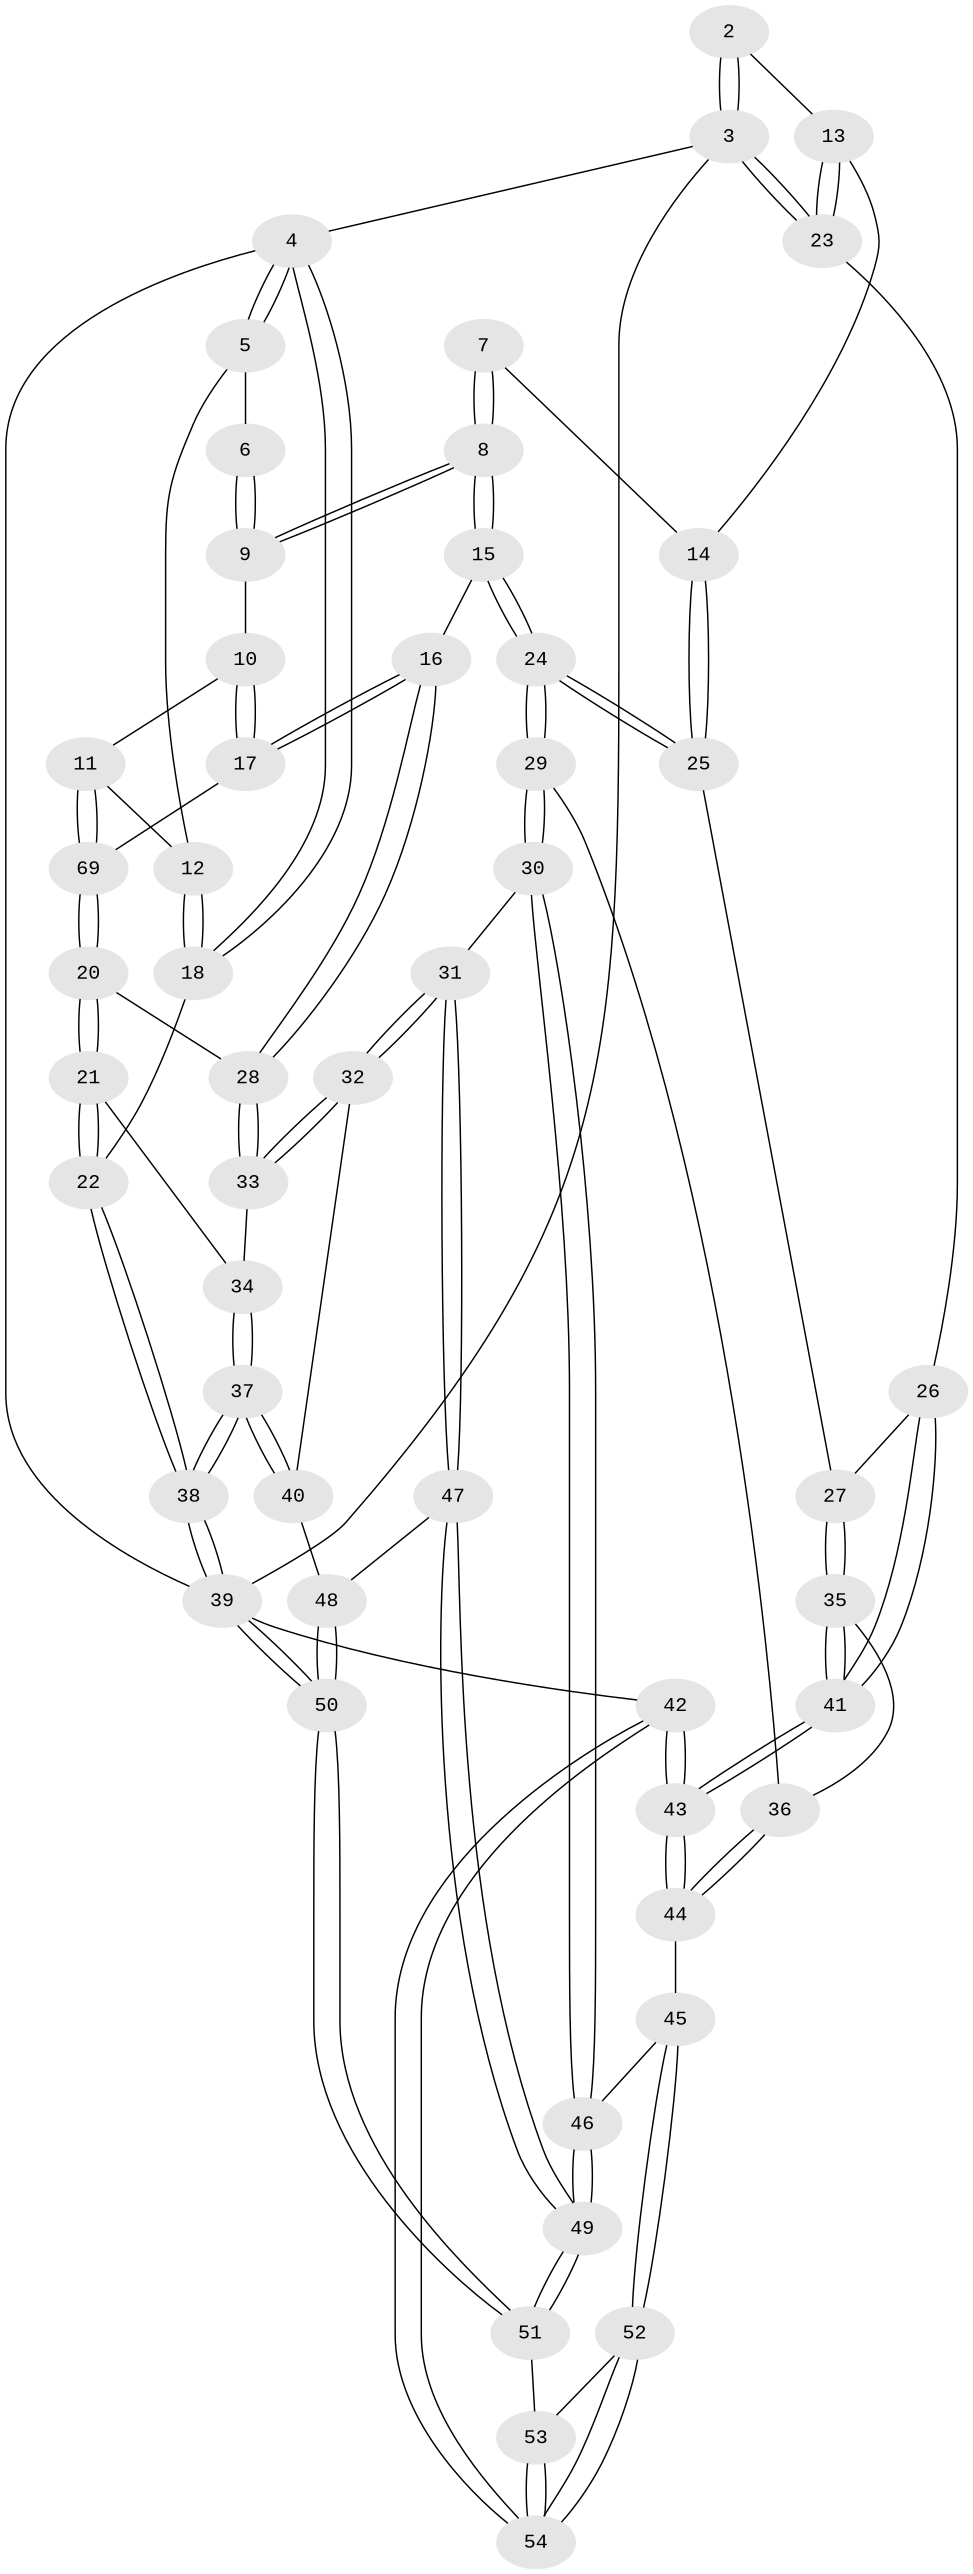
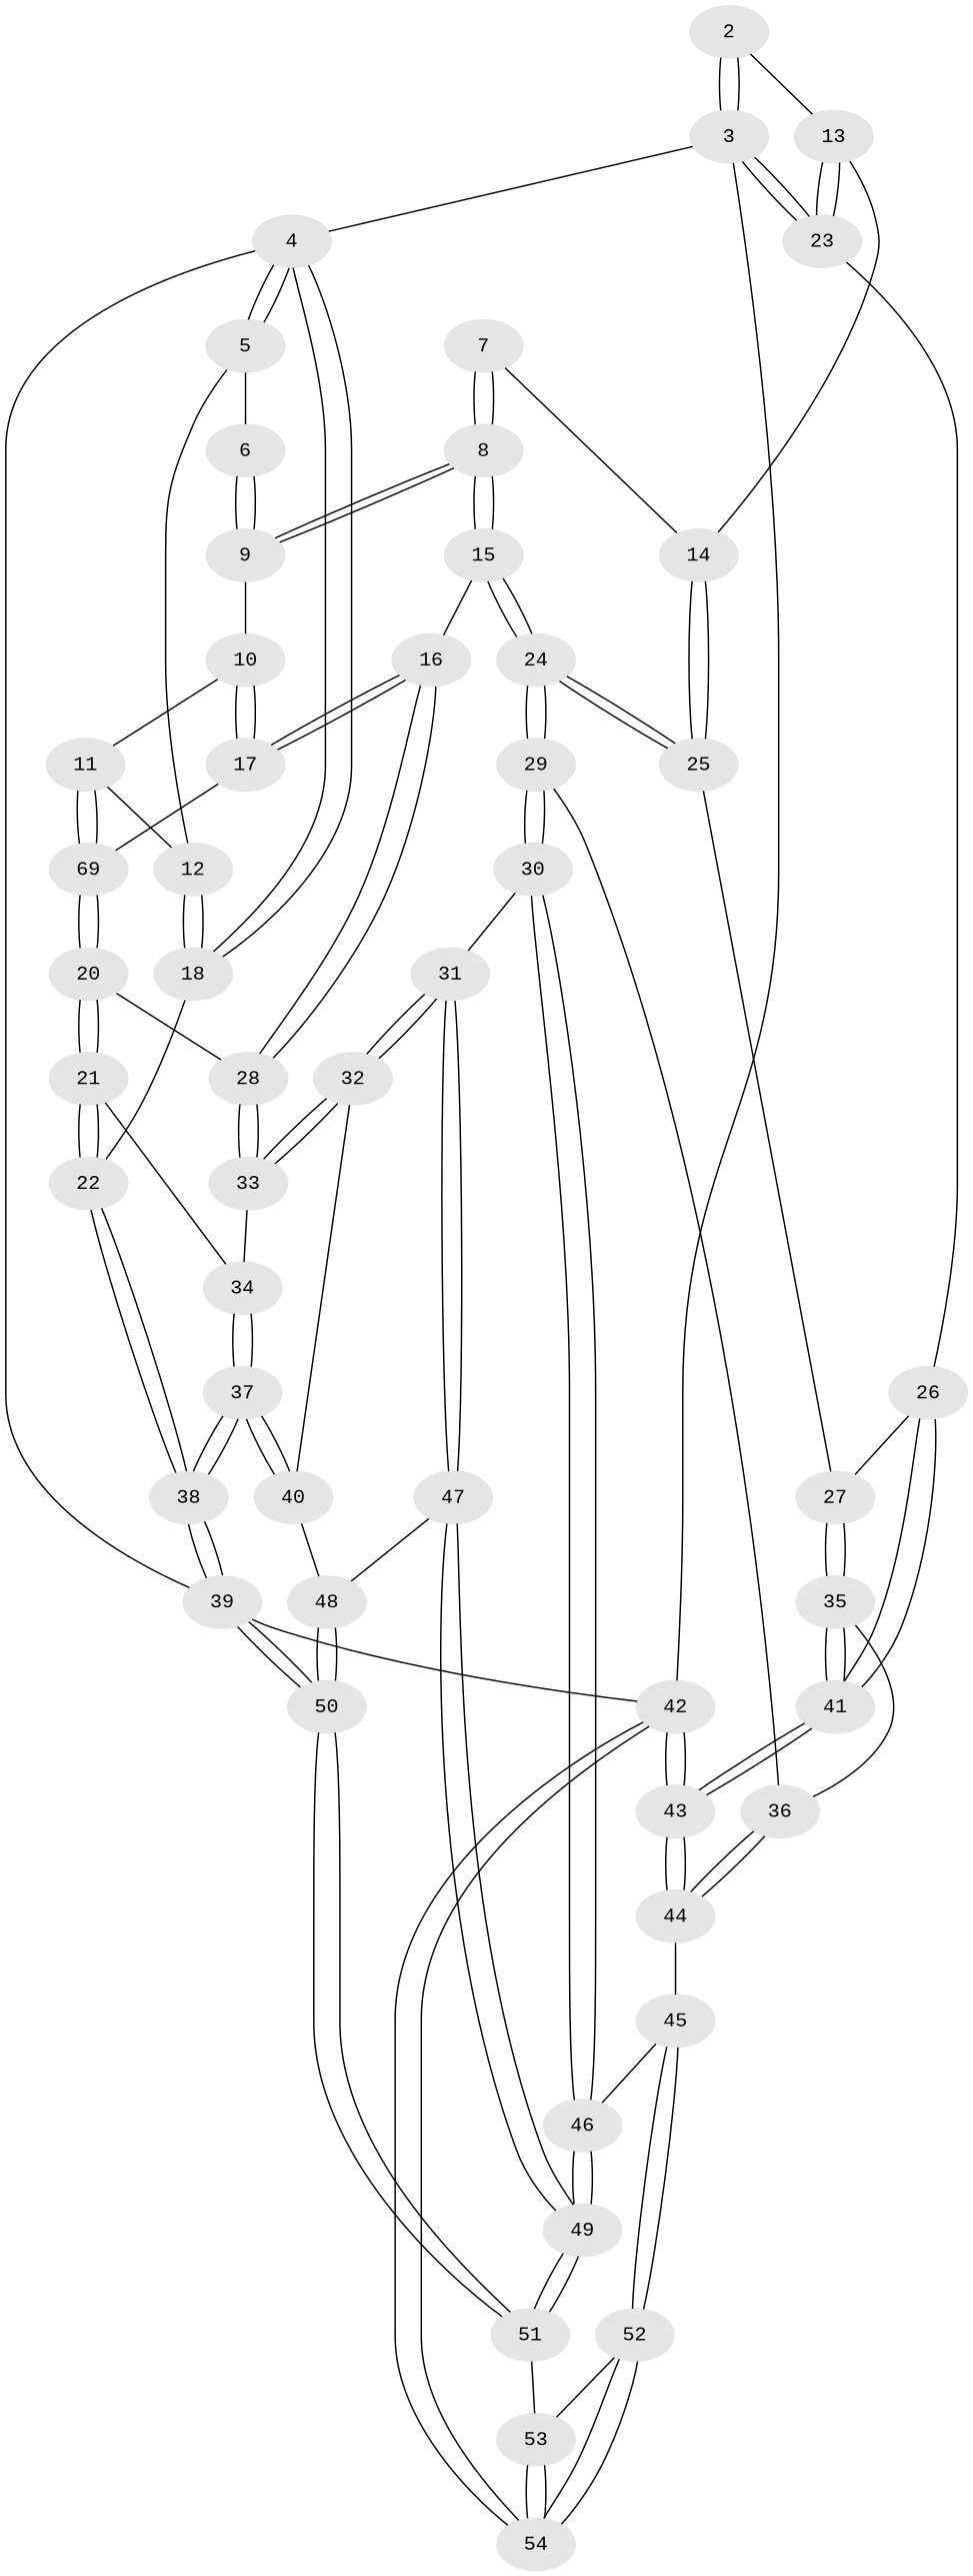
  graph {
    fontname="Liberation Mono"
    node [color=gray90 fontname="Liberation Mono" style=filled]
    edge [fontname="Liberation Mono"]
    2
    3
    13
    7
    8
    14
    4
    23
    42
    5
    18
    39
    26
    43
    54
    6
    12
    22
    50
    9
    10
    15
    25
    16
    24
    11
    17
    n28 [label=69]
    20
    27
    28
    29
    33
    38
    21
    34
    37
    41
    30
    36
    35
    31
    46
    44
    32
    47
    49
    40
    48
    45
    51
    52
    53
    2 -- 3
    2 -- 3
    2 -- 13
    3 -- 4
    3 -- 23
    3 -- 23
-   3 -- 39
+   3 -- 42
    13 -- 14
    13 -- 23
    13 -- 23
    7 -- 8
    7 -- 8
    7 -- 14
    8 -- 9
    8 -- 9
    8 -- 15
    8 -- 15
    14 -- 25
    14 -- 25
    4 -- 5
    4 -- 5
    4 -- 18
    4 -- 18
    4 -- 39
    23 -- 26
    42 -- 43
    42 -- 43
    42 -- 54
    42 -- 54
    5 -- 6
    5 -- 12
    18 -- 22
    39 -- 42
    39 -- 50
    39 -- 50
    26 -- 27
    26 -- 41
    26 -- 41
    43 -- 44
    43 -- 44
    6 -- 9
    6 -- 9
    12 -- 18
    12 -- 18
    22 -- 38
    22 -- 38
    50 -- 51
    50 -- 51
    9 -- 10
    10 -- 11
    10 -- 17
    10 -- 17
    15 -- 16
    15 -- 24
    15 -- 24
    25 -- 27
    16 -- 17
    16 -- 17
    16 -- 28
    16 -- 28
    24 -- 25
    24 -- 25
    24 -- 29
    24 -- 29
    11 -- 12
    11 -- n28
    11 -- n28
    17 -- n28
    n28 -- 20
    n28 -- 20
    20 -- 28
    20 -- 21
    20 -- 21
    27 -- 35
    27 -- 35
    28 -- 33
    28 -- 33
    29 -- 30
    29 -- 30
    29 -- 36
    33 -- 34
    38 -- 39
    38 -- 39
    21 -- 22
    21 -- 22
    21 -- 34
    34 -- 37
    34 -- 37
    37 -- 38
    37 -- 38
    37 -- 40
    37 -- 40
    41 -- 43
    41 -- 43
    30 -- 31
    30 -- 46
    30 -- 46
    36 -- 44
    36 -- 44
    35 -- 41
    35 -- 41
    35 -- 36
    31 -- 32
    31 -- 32
    31 -- 47
    31 -- 47
    46 -- 49
    46 -- 49
    44 -- 45
    32 -- 33
    32 -- 33
    32 -- 40
    47 -- 49
    47 -- 49
    47 -- 48
    49 -- 51
    49 -- 51
    40 -- 48
    48 -- 50
    48 -- 50
    45 -- 46
    45 -- 52
    45 -- 52
    51 -- 53
    52 -- 54
    52 -- 54
    52 -- 53
    53 -- 54
    53 -- 54
  }
